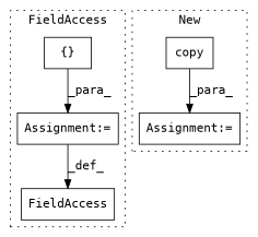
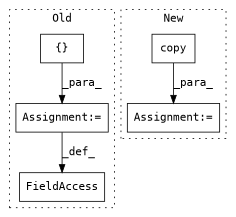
  digraph {
    fontname="DejaVu Sans Mono"
    node [a=7 l=1 shape=box fontname="DejaVu Sans Mono"]
    edge [fontname="DejaVu Sans Mono"]
    n1 [a=4 l="1,1" label="{}" s="1041,1073"]
    n2 [label="Assignment:=" s=1410]
    n3 [a=22 l=15 label=FieldAccess s=1692]
    n4 [a=32 l=6 label=copy s=1307]
    n5 [label="Assignment:=" s=1251]
    subgraph cluster_1 {
-     label=FieldAccess
+     label=Old
      style=dotted
      n1
      n2
      n3
    }
    subgraph cluster_2 {
      label=New
      style=dotted
      n4
      n5
    }
    n1 -> n2 [label=_para_]
    n2 -> n3 [label=_def_]
    n4 -> n5 [label=_para_]
  }
